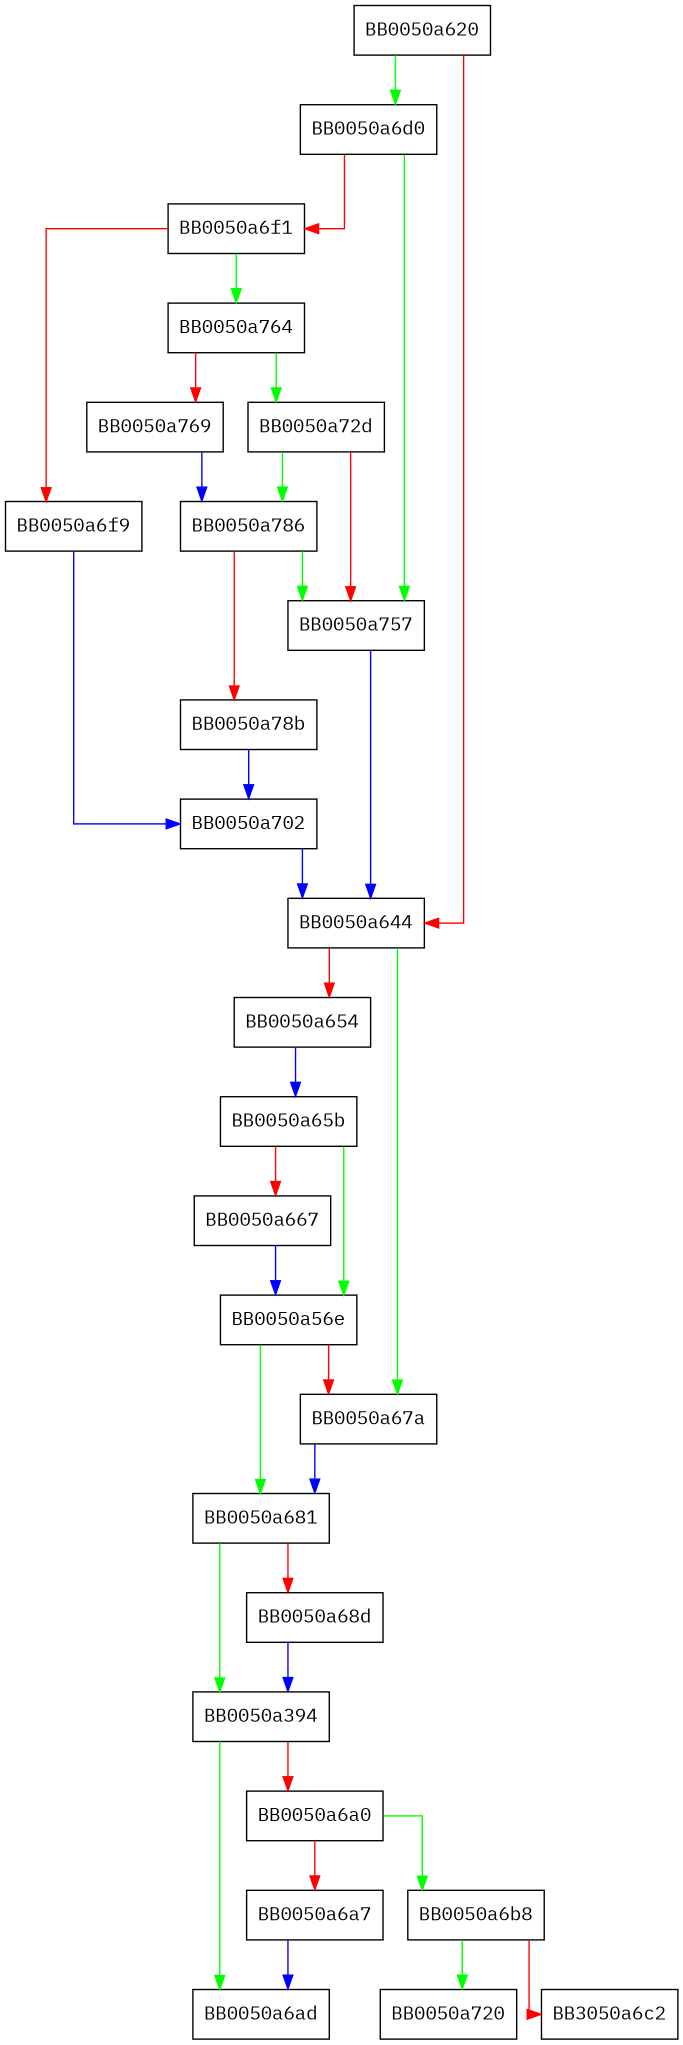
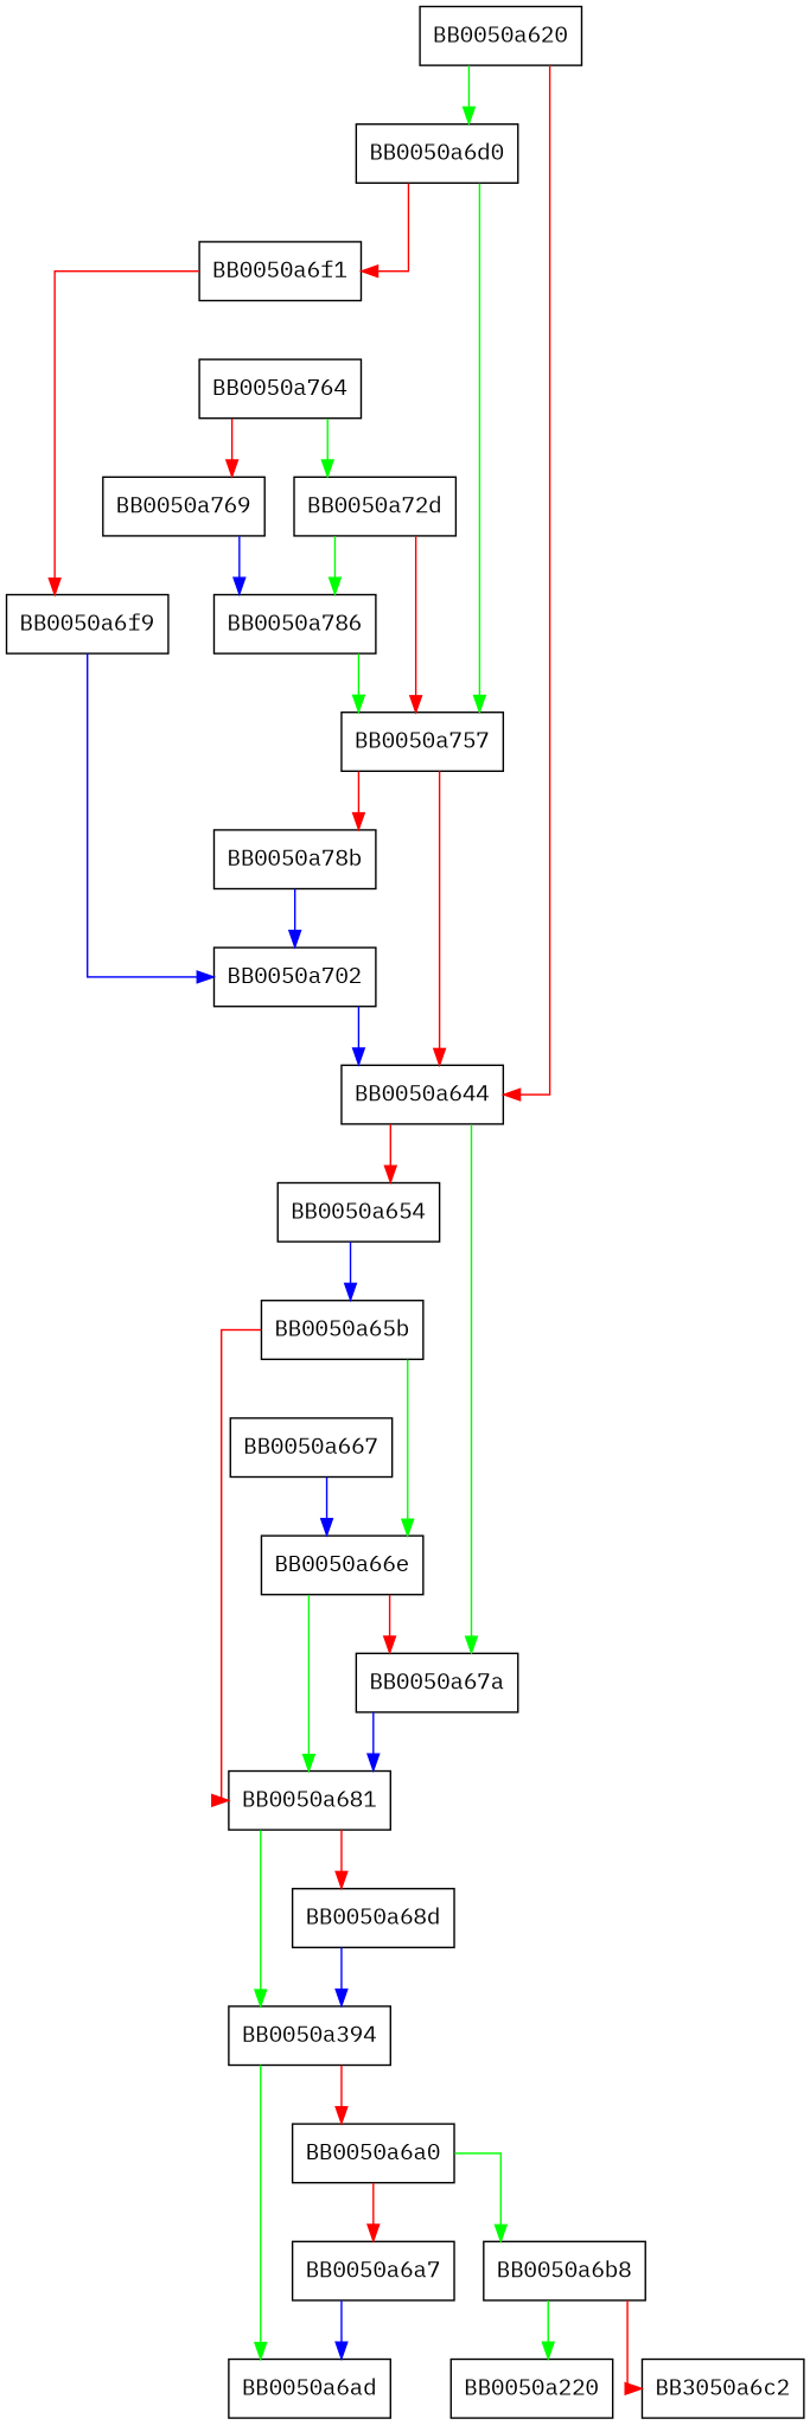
  digraph {
    fontname="IBM Plex Mono"
    splines=ortho
    node [fontname="IBM Plex Mono" shape=box]
    edge [color=green fontname="IBM Plex Mono"]
    BB0050a620
    BB0050a6d0
    BB0050a644
    BB0050a757
    BB0050a6f1
    BB0050a654
    BB0050a67a
    BB0050a764
    BB0050a6f9
    BB0050a65b
-   BB0050a66e [label=BB0050a56e]
+   BB0050a66e
    BB0050a667
    BB0050a681
    n14 [label=BB0050a394]
    BB0050a68d
    BB0050a6ad
    BB0050a6a0
    BB0050a6b8
    BB0050a6a7
-   BB0050a720
+   BB0050a720 [label=BB0050a220]
    n21 [label=BB3050a6c2]
    BB0050a72d
    BB0050a769
    BB0050a702
    BB0050a786
    BB0050a78b
    BB0050a620 -> BB0050a6d0
    BB0050a620 -> BB0050a644 [color=red]
    BB0050a6d0 -> BB0050a757
    BB0050a6d0 -> BB0050a6f1 [color=red]
    BB0050a644 -> BB0050a654 [color=red]
    BB0050a644 -> BB0050a67a
-   BB0050a757 -> BB0050a644 [color=blue]
-   BB0050a6f1 -> BB0050a764
+   BB0050a757 -> BB0050a644 [color=red]
    BB0050a6f1 -> BB0050a6f9 [color=red]
    BB0050a654 -> BB0050a65b [color=blue]
    BB0050a67a -> BB0050a681 [color=blue]
    BB0050a764 -> BB0050a72d
    BB0050a764 -> BB0050a769 [color=red]
    BB0050a6f9 -> BB0050a702 [color=blue]
    BB0050a65b -> BB0050a66e
-   BB0050a65b -> BB0050a667 [color=red]
+   BB0050a65b -> BB0050a681 [color=red]
    BB0050a66e -> BB0050a67a [color=red]
    BB0050a66e -> BB0050a681
    BB0050a667 -> BB0050a66e [color=blue]
    BB0050a681 -> n14
    BB0050a681 -> BB0050a68d [color=red]
    n14 -> BB0050a6ad
    n14 -> BB0050a6a0 [color=red]
    BB0050a68d -> n14 [color=blue]
    BB0050a6a0 -> BB0050a6b8
    BB0050a6a0 -> BB0050a6a7 [color=red]
    BB0050a6b8 -> BB0050a720
    BB0050a6b8 -> n21 [color=red]
    BB0050a6a7 -> BB0050a6ad [color=blue]
    BB0050a72d -> BB0050a757 [color=red]
    BB0050a72d -> BB0050a786
    BB0050a769 -> BB0050a786 [color=blue]
    BB0050a702 -> BB0050a644 [color=blue]
    BB0050a786 -> BB0050a757
-   BB0050a786 -> BB0050a78b [color=red]
+   BB0050a757 -> BB0050a78b [color=red]
    BB0050a78b -> BB0050a702 [color=blue]
  }
